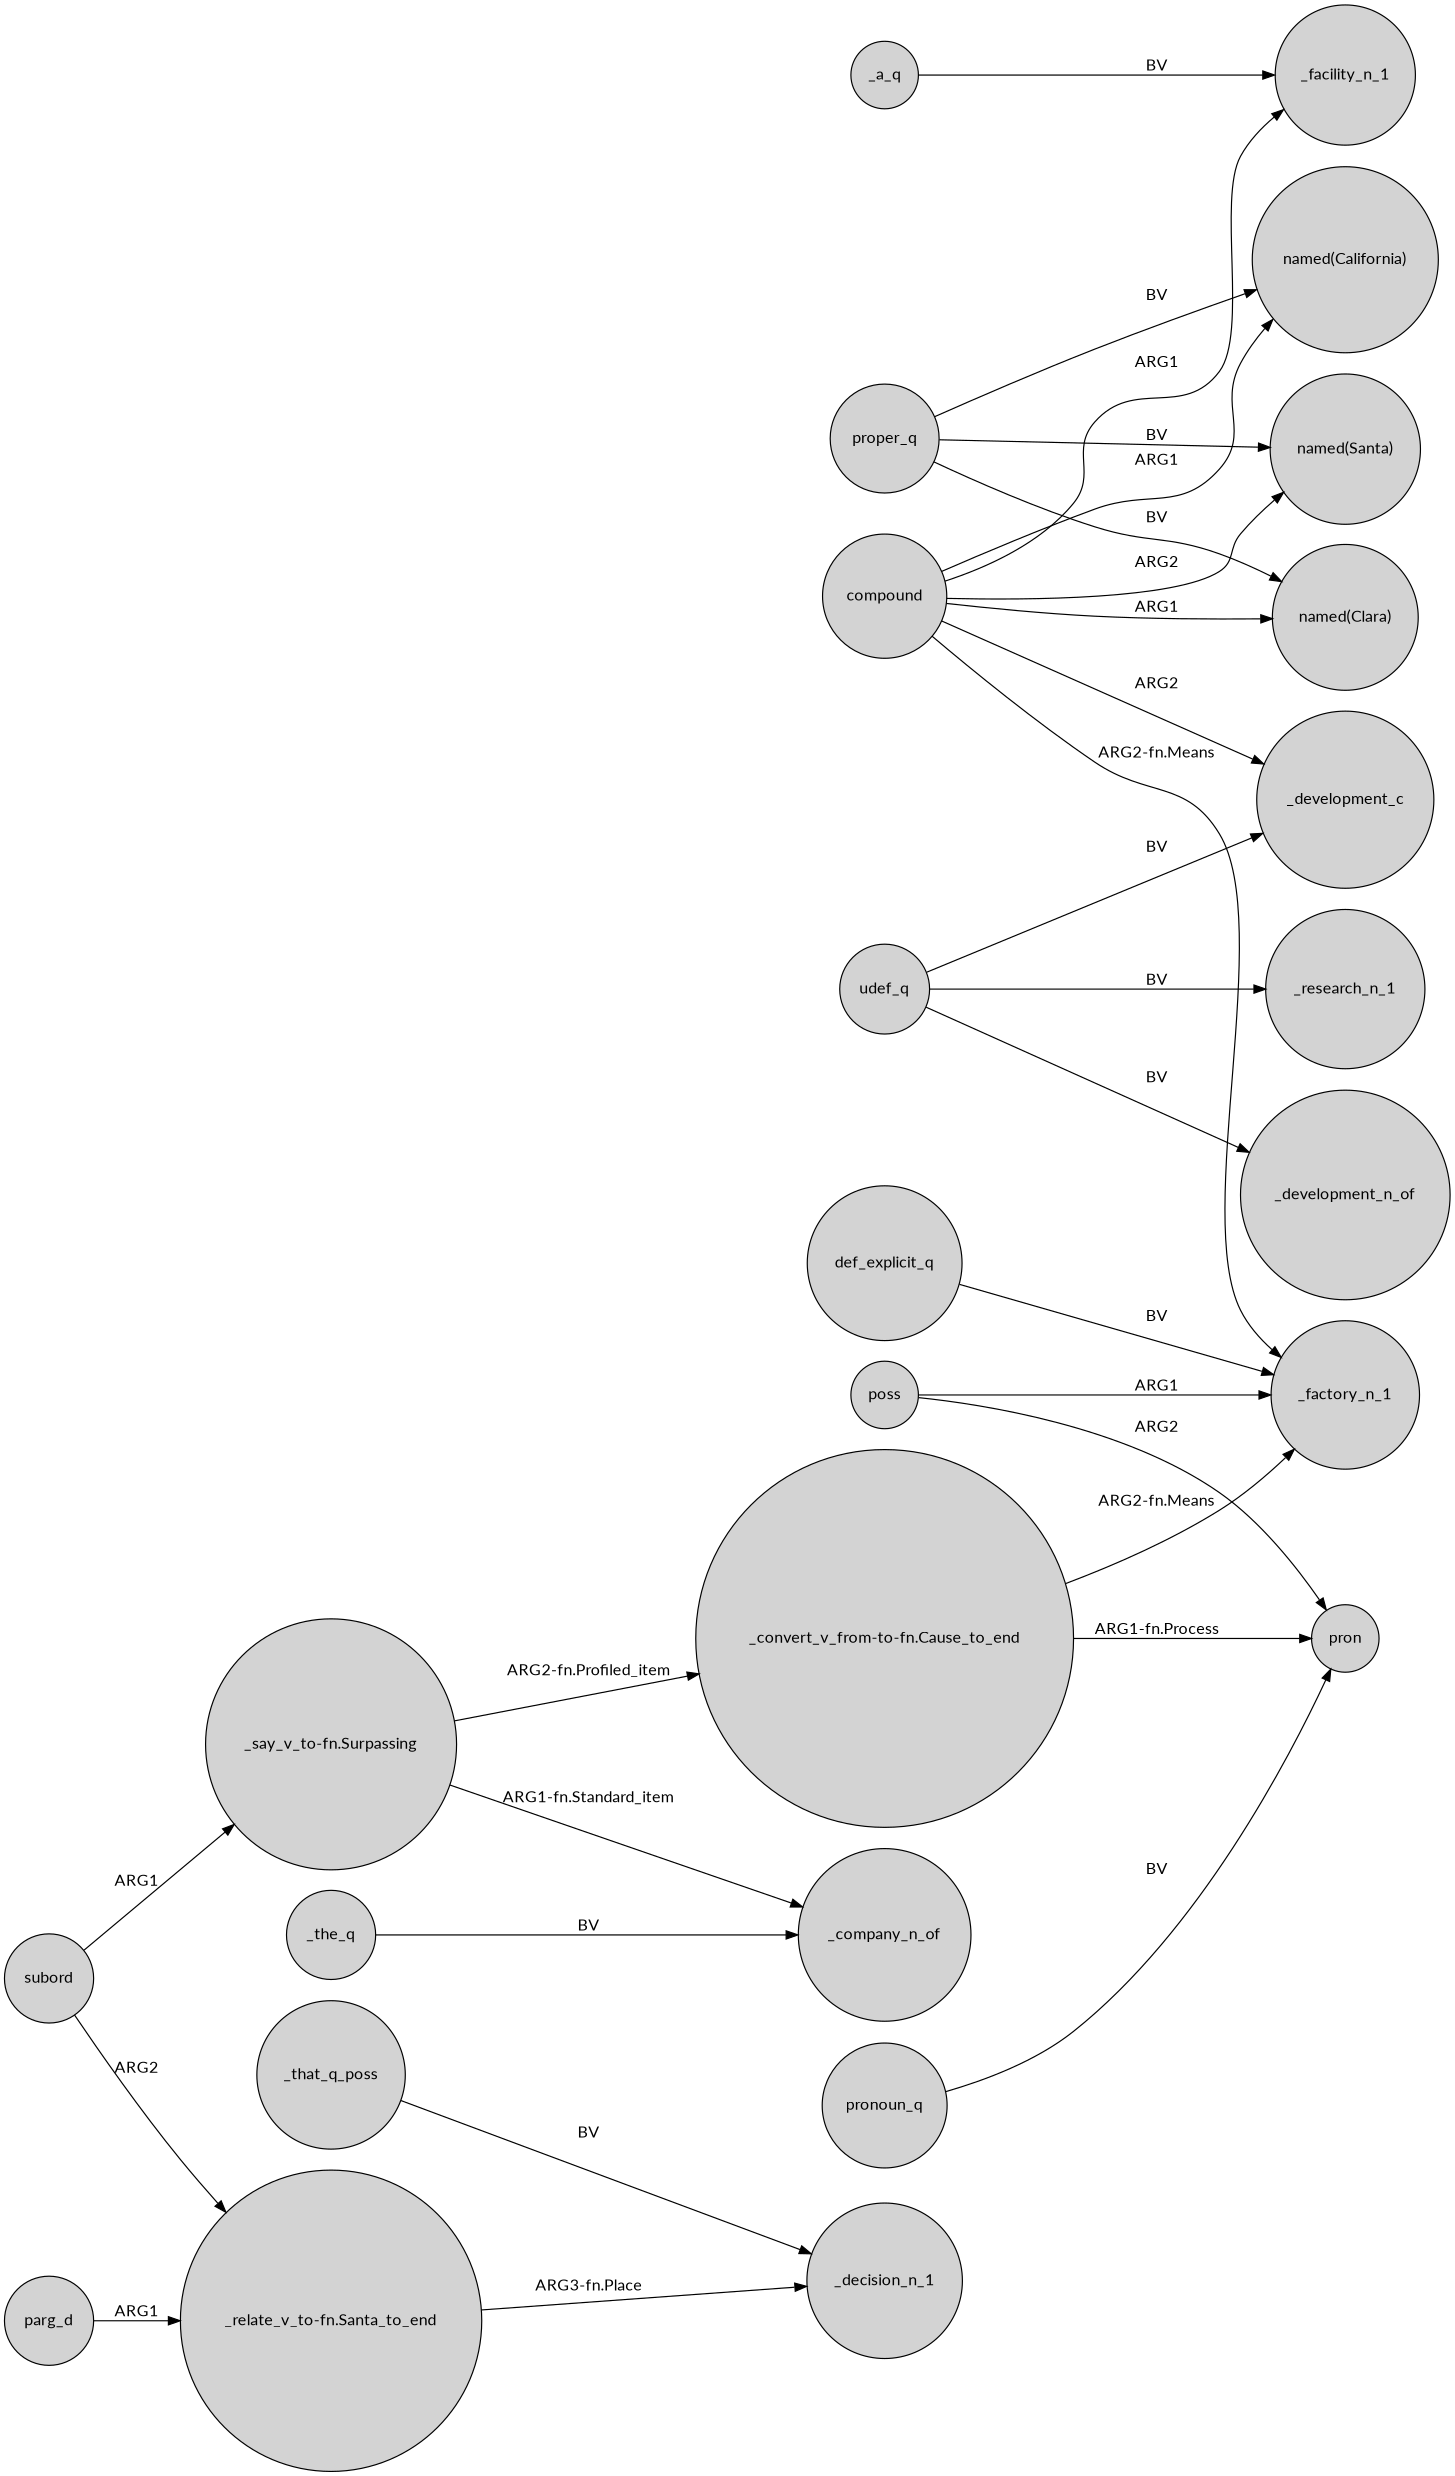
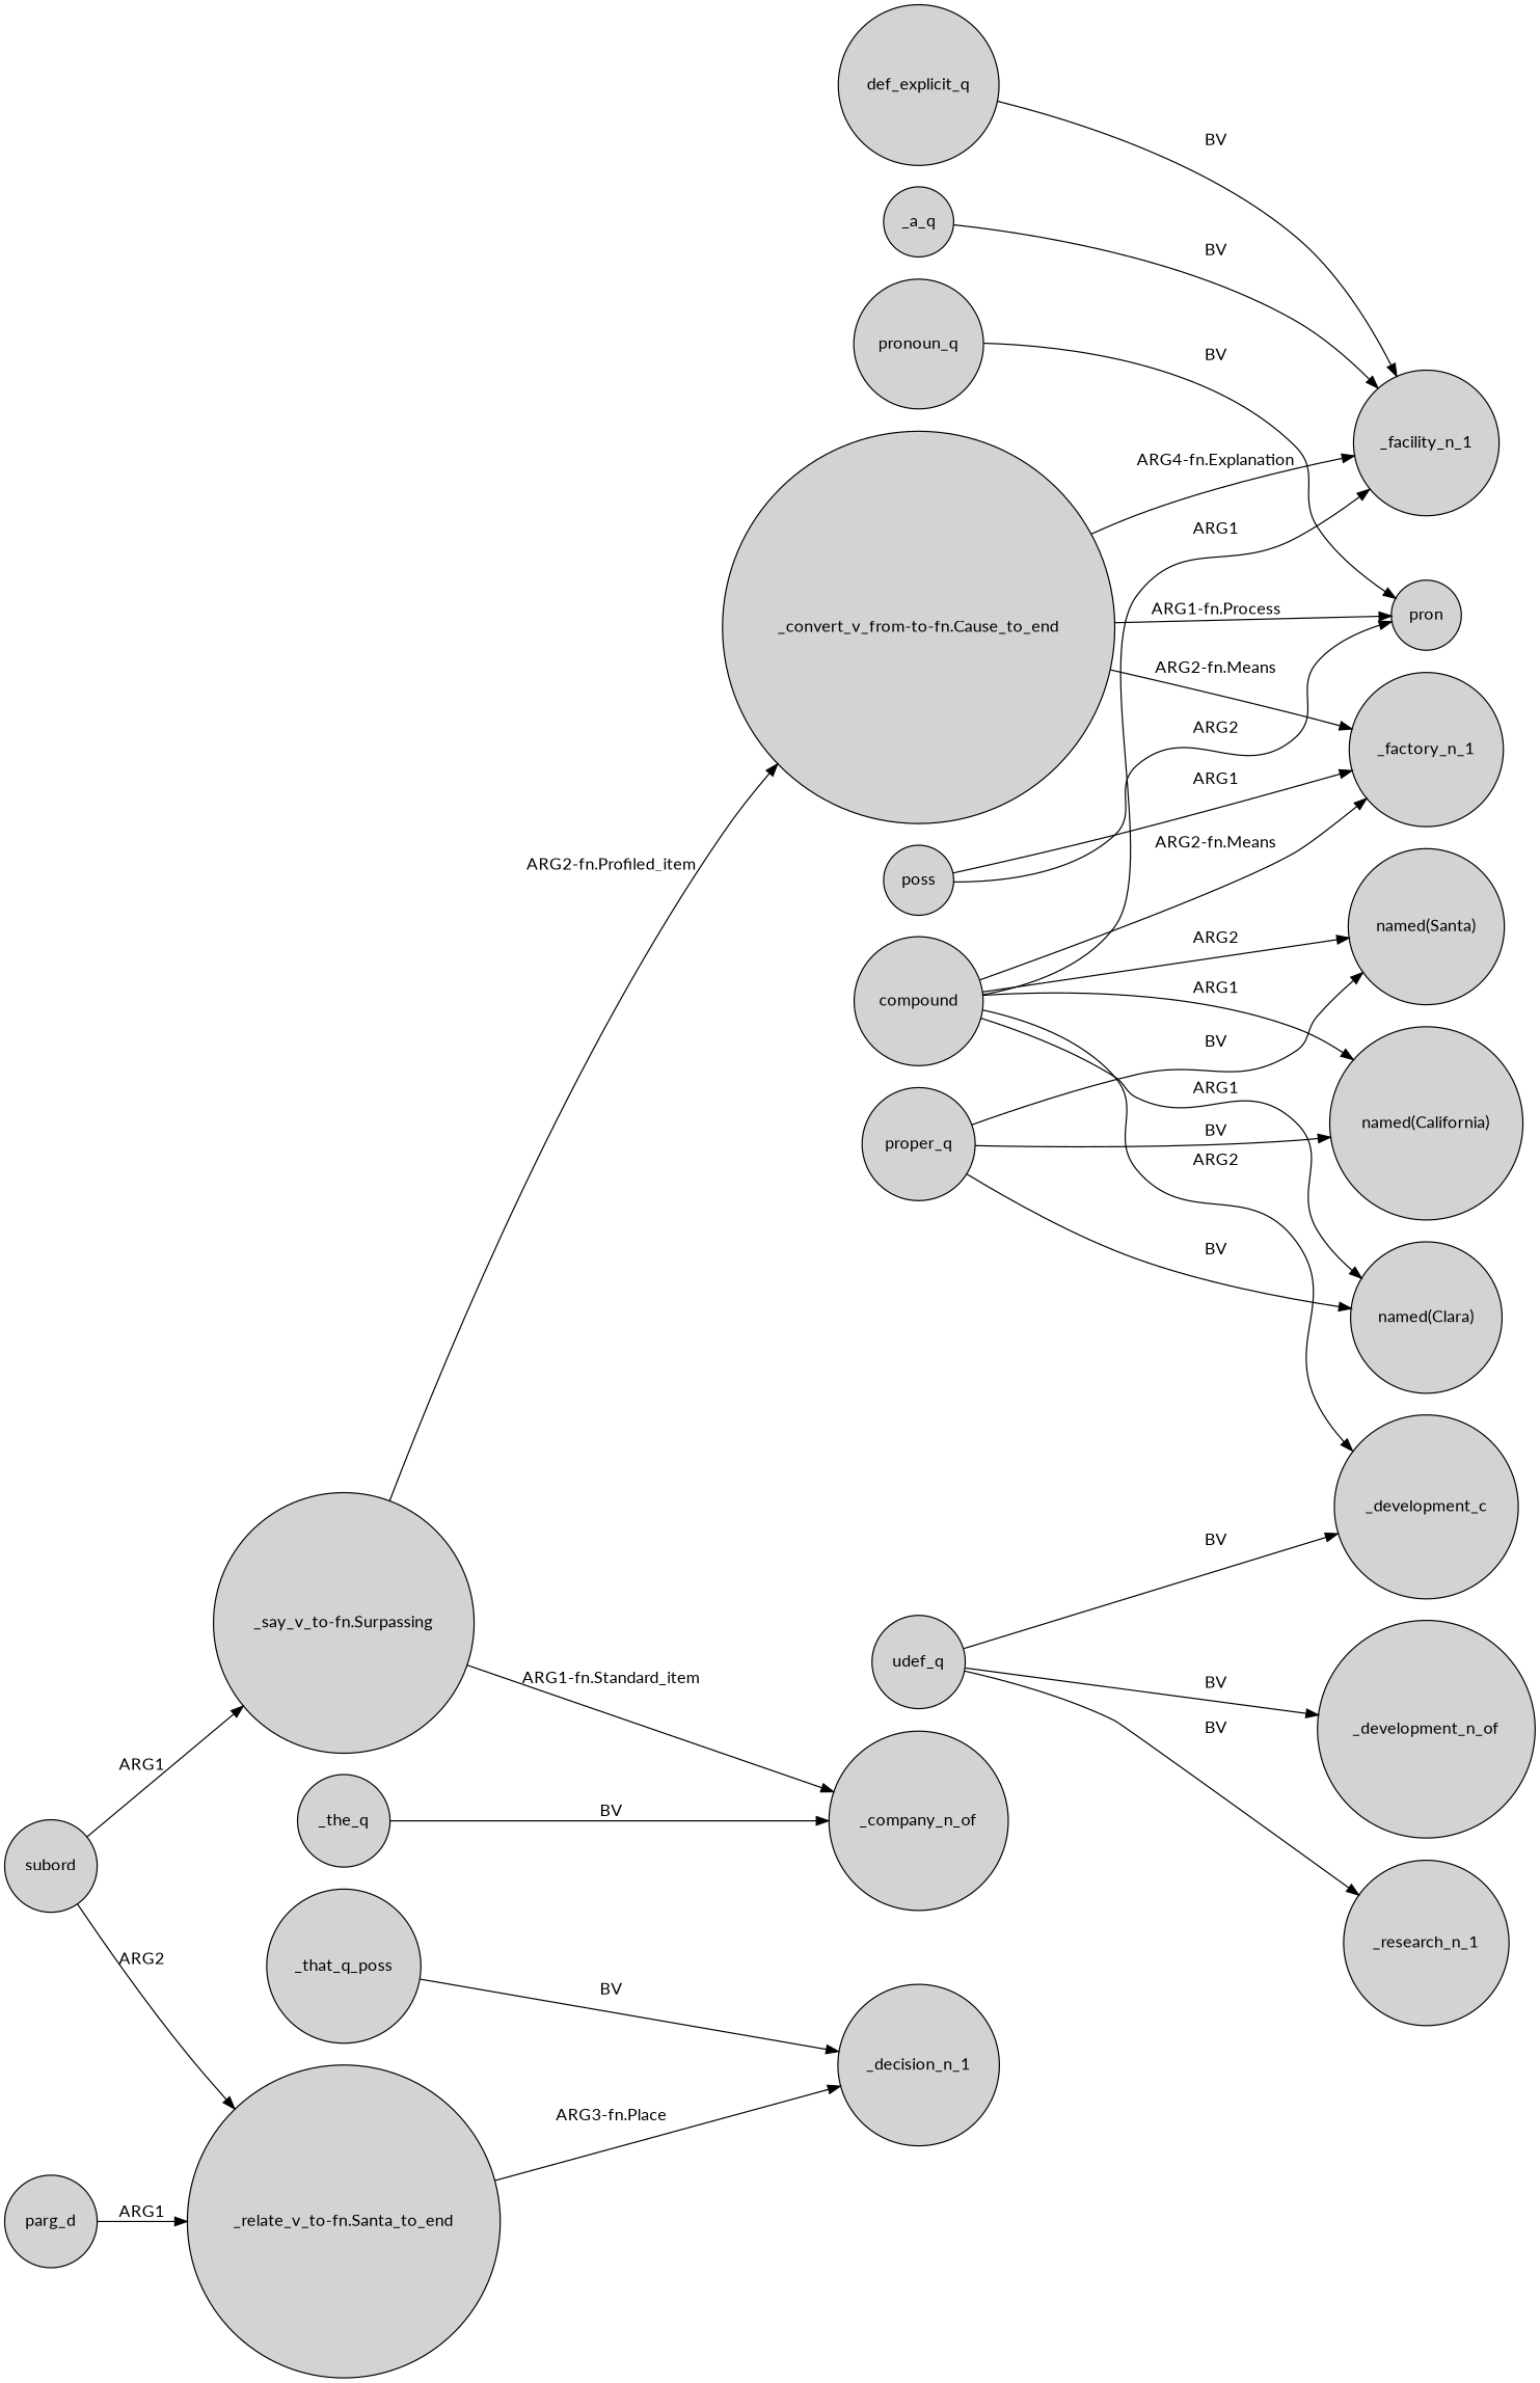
  digraph {
    fontname=Lato
    rankdir=LR
    node [fontname=Lato shape=circle style=filled]
    edge [fontname=Lato]
    "_convert_v_from-to-fn.Cause_to_end"
    _facility_n_1
    _factory_n_1
    pron
    n5 [label="_relate_v_to-fn.Santa_to_end"]
    parg_d
    _decision_n_1
    compound
    "named(Clara)"
    "named(California)"
    "named(Santa)"
    n12 [label=_development_c]
    udef_q
    _development_n_of
    _research_n_1
    subord
    "_say_v_to-fn.Surpassing"
    _company_n_of
    proper_q
    n20 [label=_that_q_poss]
    def_explicit_q
    _a_q
    poss
    pronoun_q
    _the_q
+   "_convert_v_from-to-fn.Cause_to_end" -> _facility_n_1 [label="ARG4-fn.Explanation"]
    "_convert_v_from-to-fn.Cause_to_end" -> _factory_n_1 [label="ARG2-fn.Means"]
    "_convert_v_from-to-fn.Cause_to_end" -> pron [label="ARG1-fn.Process"]
    n5 -> _decision_n_1 [label="ARG3-fn.Place"]
    parg_d -> n5 [label=ARG1]
    compound -> _facility_n_1 [label=ARG1]
    compound -> _factory_n_1 [label="ARG2-fn.Means"]
    compound -> "named(Clara)" [label=ARG1]
    compound -> "named(California)" [label=ARG1]
    compound -> "named(Santa)" [label=ARG2]
    compound -> n12 [label=ARG2]
    udef_q -> n12 [label=BV]
    udef_q -> _development_n_of [label=BV]
    udef_q -> _research_n_1 [label=BV]
    subord -> n5 [label=ARG2]
    subord -> "_say_v_to-fn.Surpassing" [label=ARG1]
    "_say_v_to-fn.Surpassing" -> "_convert_v_from-to-fn.Cause_to_end" [label="ARG2-fn.Profiled_item"]
    "_say_v_to-fn.Surpassing" -> _company_n_of [label="ARG1-fn.Standard_item"]
    proper_q -> "named(Clara)" [label=BV]
    proper_q -> "named(California)" [label=BV]
    proper_q -> "named(Santa)" [label=BV]
    n20 -> _decision_n_1 [label=BV]
-   def_explicit_q -> _factory_n_1 [label=BV]
+   def_explicit_q -> _facility_n_1 [label=BV]
    _a_q -> _facility_n_1 [label=BV]
    poss -> _factory_n_1 [label=ARG1]
    poss -> pron [label=ARG2]
    pronoun_q -> pron [label=BV]
    _the_q -> _company_n_of [label=BV]
  }
